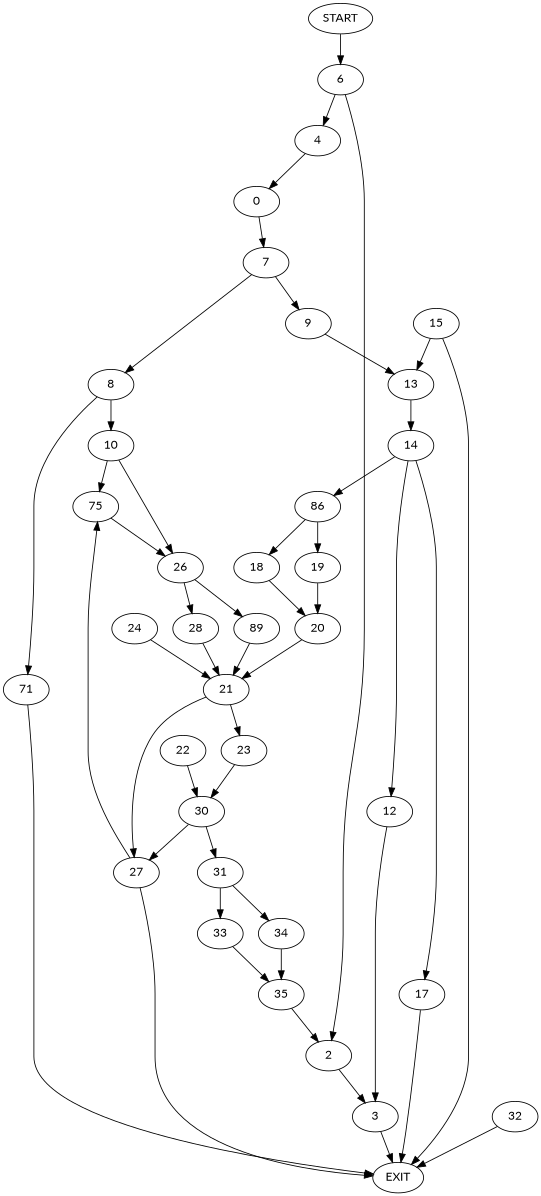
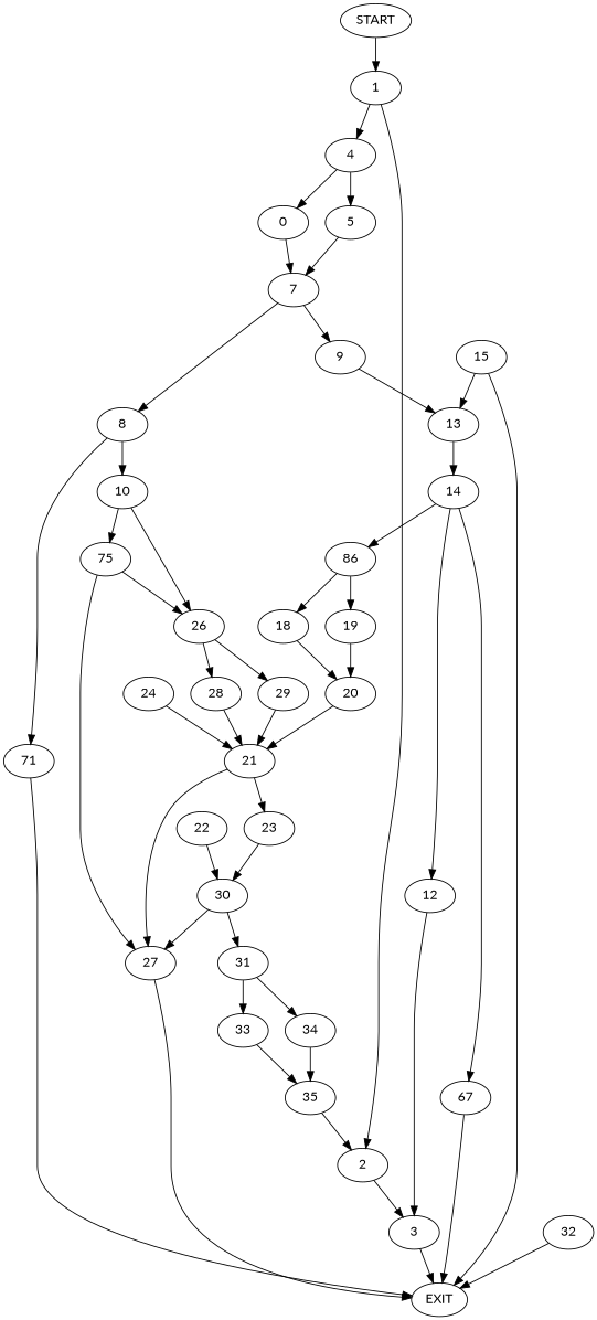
  digraph {
    fontname=Lato
    node [fontname=Lato]
    edge [fontname=Lato]
    n1 [label=START]
-   1 [label=6]
+   1
    2
    4
    n5 [label=EXIT]
    3
+   5
    n8 [label=0]
    7
    8
    9
    10
    n13 [label=71]
    13
    n15 [label=75]
    26
    12
    14
    24
    21
    27
    n22 [label=86]
-   17
+   17 [label=67]
    15
    18
    19
    20
    23
    22
    30
    31
    28
-   29 [label=89]
+   29
    33
    34
    32
    35
    n1 -> 1
    1 -> 2
    1 -> 4
    2 -> 3
+   4 -> 5
    4 -> n8
    3 -> n5
+   5 -> 7
    n8 -> 7
    7 -> 8
    7 -> 9
    8 -> 10
    8 -> n13
    9 -> 13
    10 -> n15
    10 -> 26
    n13 -> n5
    13 -> 14
    n15 -> 26
-   27 -> n15
+   n15 -> 27
    26 -> 28
    26 -> 29
    12 -> 3
    14 -> 12
    14 -> n22
    14 -> 17
    24 -> 21
    21 -> 27
    21 -> 23
    27 -> n5
    n22 -> 18
    n22 -> 19
    17 -> n5
    15 -> n5
    15 -> 13
    18 -> 20
    19 -> 20
    20 -> 21
    23 -> 30
    22 -> 30
    30 -> 27
    30 -> 31
    31 -> 33
    31 -> 34
    28 -> 21
    29 -> 21
    33 -> 35
    34 -> 35
    32 -> n5
    35 -> 2
  }
